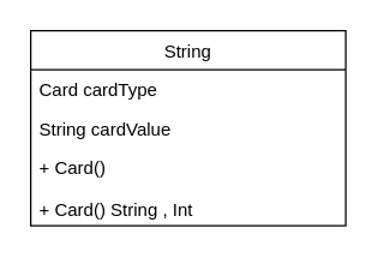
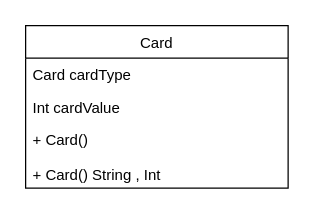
  <mxCell id="0" />
  <mxCell id="1" parent="0" />
- <mxCell id="2" value="String" style="swimlane;fontStyle=0;childLayout=stackLayout;horizontal=1;startSize=26;fillColor=none;horizontalStack=0;resizeParent=1;resizeParentMax=0;resizeLast=0;collapsible=1;marginBottom=0;" vertex="1" parent="1"><mxGeometry x="20" y="20" width="210" height="130" as="geometry" /></mxCell>
+ <mxCell id="2" value="Card" style="swimlane;fontStyle=0;childLayout=stackLayout;horizontal=1;startSize=26;fillColor=none;horizontalStack=0;resizeParent=1;resizeParentMax=0;resizeLast=0;collapsible=1;marginBottom=0;" vertex="1" parent="1"><mxGeometry x="20" y="20" width="210" height="130" as="geometry" /></mxCell>
  <mxCell id="3" value="Card cardType" style="text;strokeColor=none;fillColor=none;align=left;verticalAlign=top;spacingLeft=4;spacingRight=4;overflow=hidden;rotatable=0;points=[[0,0.5],[1,0.5]];portConstraint=eastwest;" vertex="1" parent="2"><mxGeometry y="26" width="210" height="26" as="geometry" /></mxCell>
- <mxCell id="4" value="String cardValue" style="text;strokeColor=none;fillColor=none;align=left;verticalAlign=top;spacingLeft=4;spacingRight=4;overflow=hidden;rotatable=0;points=[[0,0.5],[1,0.5]];portConstraint=eastwest;" vertex="1" parent="2"><mxGeometry y="52" width="210" height="26" as="geometry" /></mxCell>
+ <mxCell id="4" value="Int cardValue" style="text;strokeColor=none;fillColor=none;align=left;verticalAlign=top;spacingLeft=4;spacingRight=4;overflow=hidden;rotatable=0;points=[[0,0.5],[1,0.5]];portConstraint=eastwest;" vertex="1" parent="2"><mxGeometry y="52" width="210" height="26" as="geometry" /></mxCell>
  <mxCell id="5" value="+ Card()&#10;&#10;+ Card() String , Int " style="text;strokeColor=none;fillColor=none;align=left;verticalAlign=top;spacingLeft=4;spacingRight=4;overflow=hidden;rotatable=0;points=[[0,0.5],[1,0.5]];portConstraint=eastwest;" vertex="1" parent="2"><mxGeometry y="78" width="210" height="52" as="geometry" /></mxCell>
